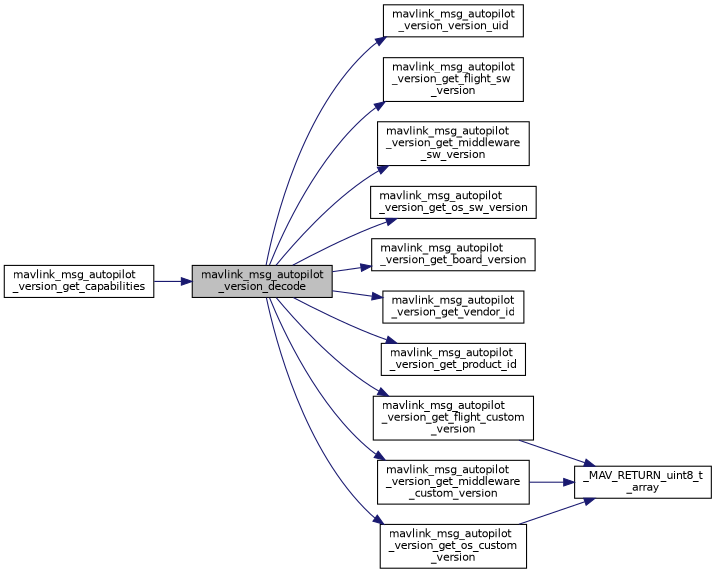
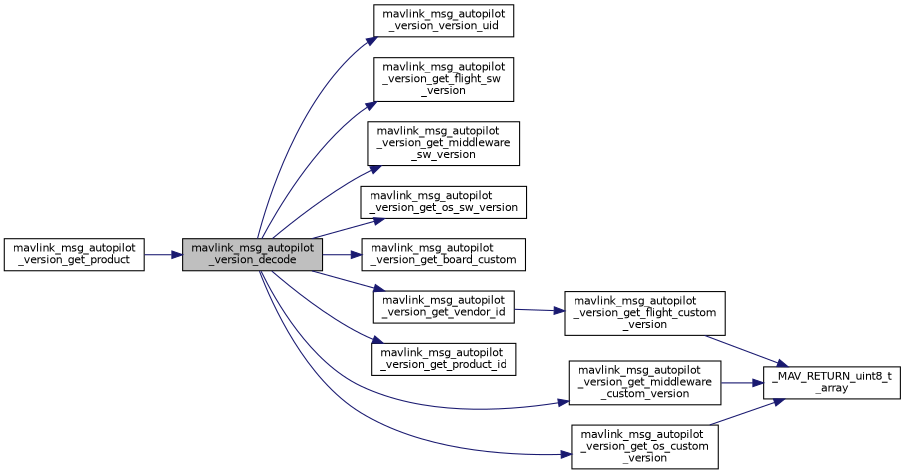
  digraph {
    rankdir=LR
    node [color=black fillcolor=white fontname=Helvetica fontsize=10 shape=record style=filled]
    edge [color=midnightblue fontname=Helvetica fontsize=10 labelfontname=Helvetica labelfontsize=10 style=solid]
    n1 [fillcolor=grey75 fontcolor=black height=0.2 label="mavlink_msg_autopilot\l_version_decode" width=0.4]
    n2 [height=0.2 label="mavlink_msg_autopilot\l_version_version_uid" width=0.4]
    n3 [height=0.2 label="mavlink_msg_autopilot\l_version_get_flight_sw\l_version" width=0.4]
    n4 [height=0.2 label="mavlink_msg_autopilot\l_version_get_middleware\l_sw_version" width=0.4]
    n5 [height=0.2 label="mavlink_msg_autopilot\l_version_get_os_sw_version" width=0.4]
-   n6 [height=0.2 label="mavlink_msg_autopilot\l_version_get_board_version" width=0.4]
+   n6 [height=0.2 label="mavlink_msg_autopilot\l_version_get_board_custom" width=0.4]
    n7 [height=0.2 label="mavlink_msg_autopilot\l_version_get_vendor_id" width=0.4]
    n8 [height=0.2 label="mavlink_msg_autopilot\l_version_get_product_id" width=0.4]
    n9 [height=0.2 label="mavlink_msg_autopilot\l_version_get_flight_custom\l_version" width=0.4]
    n10 [height=0.2 label="mavlink_msg_autopilot\l_version_get_middleware\l_custom_version" width=0.4]
    n11 [height=0.2 label="mavlink_msg_autopilot\l_version_get_os_custom\l_version" width=0.4]
-   n12 [height=0.2 label="mavlink_msg_autopilot\l_version_get_capabilities" width=0.4]
+   n12 [height=0.2 label="mavlink_msg_autopilot\l_version_get_product" width=0.4]
    n13 [height=0.2 label="_MAV_RETURN_uint8_t\l_array" width=0.4]
    n1 -> n2
    n1 -> n3
    n1 -> n4
    n1 -> n5
    n1 -> n6
    n1 -> n7
    n1 -> n8
-   n1 -> n9
+   n7 -> n9
    n1 -> n10
    n1 -> n11
    n9 -> n13
    n10 -> n13
    n11 -> n13
    n12 -> n1
  }
